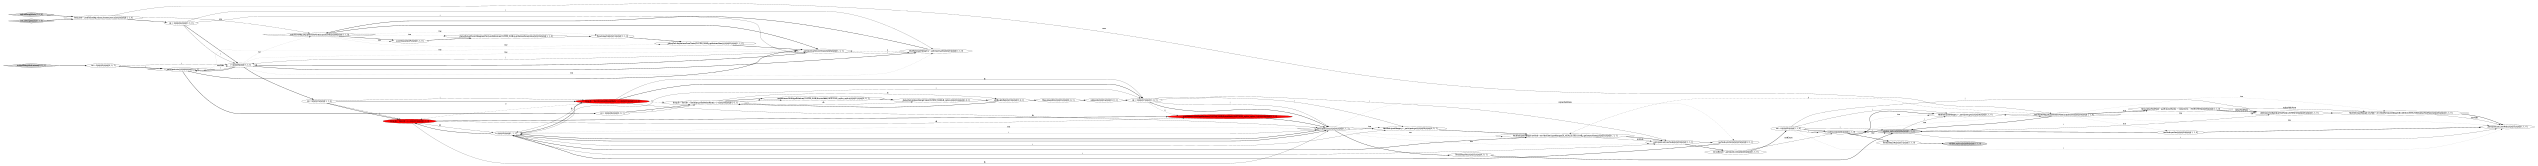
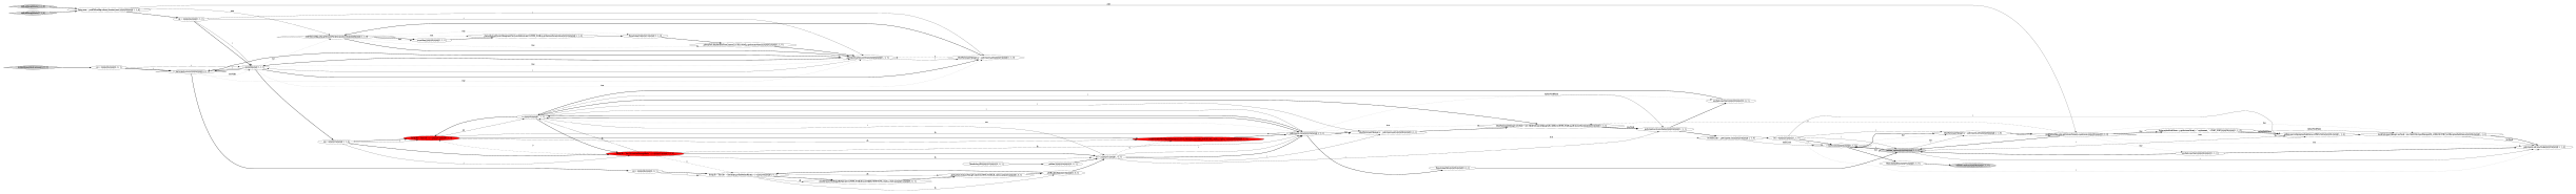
  digraph {
    fontname="PT Serif"
    rankdir=LR
    node [fillcolor=white fontname="PT Serif" shape=ellipse style=filled]
    edge [fontname="PT Serif" style=bold]
    n1 [fillcolor=lightgray label="testLackEnoughLiveInstances['0', '0', '1']" shape=diamond]
    n2 [label="int i = 2@@@3@@@['0', '0', '1']"]
    n3 [label="i < _participants.size()@@@4@@@['0', '0', '1']" shape=diamond]
    n4 [label="i++@@@5@@@['1', '1', '1']"]
    n5 [label="newNode.syncStart()@@@34@@@['1', '1', '0']"]
    n6 [fillcolor=lightgray label="validate(_replica)@@@26@@@['1', '1', '1']"]
    n7 [label="_participants.set(i,newNode)@@@33@@@['1', '1', '0']"]
    n8 [label="MockParticipantManager p = _participants.get(i)@@@28@@@['1', '1', '0']"]
    n9 [label="addInstanceConfig(replaceNodeName,i,ZONES,TAGS)@@@31@@@['1', '1', '0']"]
    n10 [label="i < nodeCount@@@26@@@['1', '1', '0']" shape=diamond]
    n11 [label="_participants.get(i).syncStop()@@@6@@@['1', '1', '1']"]
    n12 [label="int j = 0@@@8@@@['0', '0', '1']"]
    n13 [label="MockParticipantManager p = _participants.get(i)@@@7@@@['1', '1', '0']"]
    n14 [label="String db = \"Test-DB-\" + TestHelper.getTestMethodName() + j++@@@10@@@['0', '0', '1']"]
    n15 [label="int j = 0@@@15@@@['1', '1', '0']"]
    n16 [label="_nodeToZoneMap.get(p.getInstanceName()).equals(zone)@@@8@@@['1', '1', '0']" shape=diamond]
    n17 [label="int i = 0@@@25@@@['1', '1', '0']"]
    n18 [label="_nodeToZoneMap.get(p.getInstanceName()).equals(zone)@@@29@@@['1', '1', '0']" shape=diamond]
    n19 [label="MockParticipantManager newNode = new MockParticipantManager(ZK_ADDR,CLUSTER_NAME,replaceNodeName)@@@32@@@['1', '1', '0']"]
    n20 [label="Thread.sleep(300)@@@37@@@['1', '1', '0']"]
    n21 [label="newNode.syncStart()@@@23@@@['0', '0', '1']"]
    n22 [label="i++@@@19@@@['1', '1', '1']"]
    n23 [fillcolor=red label="String db = \"Test-DB-\" + j++@@@17@@@['0', '1', '0']"]
    n24 [fillcolor=red label="String db = \"Test-DB-testLackEnoughRacks\" + j++@@@17@@@['1', '0', '0']"]
    n25 [label="int i = 2@@@17@@@['1', '0', '1']"]
    n26 [label="MockParticipantManager p = _participants.get(i)@@@20@@@['0', '0', '1']"]
    n27 [label="_participants.set(i,newNode)@@@22@@@['1', '1', '1']"]
    n28 [label="i < _participants.size()@@@18@@@['1', '1', '1']" shape=diamond]
    n29 [label="MockParticipantManager newNode = new MockParticipantManager(ZK_ADDR,CLUSTER_NAME,p.getInstanceName())@@@21@@@['1', '1', '1']"]
    n30 [fillcolor=lightgray label="testLackEnoughRacks['1', '0', '0']" shape=diamond]
    n31 [label="String zone = _nodeToZoneMap.values().iterator().next()@@@3@@@['1', '1', '0']"]
    n32 [label="int i = 0@@@4@@@['1', '1', '0']"]
    n33 [fillcolor=red label="createResourceWithWagedRebalance(CLUSTER_NAME,db,stateModel,PARTITIONS,_replica,_replica,-1)@@@18@@@['0', '1', '0']"]
    n34 [label="_gSetupTool.rebalanceStorageCluster(CLUSTER_NAME,db,_replica)@@@12@@@['0', '0', '1']"]
    n35 [label="_allDBs.add(db)@@@13@@@['0', '0', '1']"]
    n36 [label="Thread.sleep(300)@@@15@@@['0', '0', '1']"]
    n37 [label="_gSetupTool.getClusterManagementTool().enableInstance(CLUSTER_NAME,p.getInstanceName(),false)@@@10@@@['1', '1', '0']"]
    n38 [label="p.syncStop()@@@9@@@['1', '1', '0']"]
    n39 [label="Thread.sleep(50)@@@11@@@['1', '1', '0']"]
    n40 [label="_gSetupTool.dropInstanceFromCluster(CLUSTER_NAME,p.getInstanceName())@@@12@@@['1', '1', '0']"]
    n41 [label="int nodeCount = _participants.size()@@@24@@@['1', '1', '0']"]
    n42 [label="Thread.sleep(300)@@@25@@@['0', '0', '1']"]
    n43 [label="String replaceNodeName = p.getInstanceName() + \"-replacement_\" + START_PORT@@@30@@@['1', '1', '0']"]
    n44 [label="validate(2)@@@16@@@['0', '0', '1']"]
    n45 [label="createResourceWithWagedRebalance(CLUSTER_NAME,db,stateModel,PARTITIONS,_replica,_replica)@@@11@@@['0', '0', '1']"]
    n46 [fillcolor=lightgray label="testLackEnoughRacks['0', '1', '0']" shape=diamond]
    n47 [fillcolor=lightgray label="validate(_replica)@@@38@@@['1', '1', '0']"]
    n1 -> n2
    n2 -> n3
    n2 -> n3 [label=i style=solid]
    n2 -> n4 [label=i style=solid]
    n3 -> n4 [label=newNode style=dotted]
    n3 -> n11 [label=true style=dotted]
    n3 -> n11
    n3 -> n12
    n4 -> n3 [label=i style=solid]
    n4 -> n3
    n4 -> n11 [label=true style=dotted]
    n4 -> n13 [label=true style=dotted]
    n4 -> n13
    n4 -> n15
    n4 -> n16 [label=true style=dotted]
    n5 -> n6
    n5 -> n7
    n6 -> n7 [label=i style=solid]
    n6 -> n8 [label=i style=solid]
    n6 -> n9 [label=i style=solid]
    n6 -> n10 [label=i style=solid]
    n6 -> n10
    n8 -> n18
    n9 -> n19
    n10 -> n6 [label=true style=dotted]
    n10 -> n8
    n10 -> n8 [label=true style=dotted]
    n10 -> n18 [label=true style=dotted]
    n10 -> n20
    n11 -> n4 [label=i style=solid]
    n11 -> n4
    n11 -> n13 [label=i style=solid]
    n12 -> n14
    n12 -> n14 [label=j style=solid]
    n13 -> n11 [label=0 style=dashed]
    n13 -> n16
    n14 -> n34 [label=db style=solid]
    n14 -> n35 [label=db style=solid]
    n14 -> n45 [label=db style=solid]
    n14 -> n45
    n15 -> n23 [label=j style=solid]
    n15 -> n23
    n15 -> n24 [label=j style=solid]
    n15 -> n24
    n16 -> n11
    n16 -> n37 [label=true style=dotted]
    n16 -> n38 [label=true style=dotted]
    n16 -> n38
    n16 -> n39 [label=true style=dotted]
    n16 -> n40 [label=true style=dotted]
    n17 -> n6 [label=i style=solid]
    n17 -> n7 [label=i style=dotted]
    n17 -> n8 [label=i style=solid]
    n17 -> n9 [label=i style=solid]
    n17 -> n10
    n17 -> n10 [label=i style=solid]
    n18 -> n5 [label=true style=dotted]
    n18 -> n6
    n18 -> n7 [label=true style=dotted]
    n18 -> n9 [label=true style=dotted]
    n18 -> n19 [label=true style=dotted]
    n18 -> n29 [label=0 style=dashed]
    n18 -> n43 [label=true style=dotted]
    n18 -> n43
    n19 -> n7 [label=newNode style=solid]
    n19 -> n7
    n20 -> n47
    n21 -> n22
    n22 -> n23
    n22 -> n24
    n22 -> n25 [label=i style=solid]
    n22 -> n26 [label=i style=solid]
    n22 -> n27 [label=i style=solid]
    n22 -> n28 [label=i style=solid]
    n22 -> n28
    n22 -> n29
    n23 -> n22 [label=db style=solid]
    n23 -> n28 [label=db style=solid]
    n23 -> n33
    n23 -> n33 [label=db style=solid]
    n24 -> n14 [label=0 style=dashed]
    n24 -> n22 [label=db style=solid]
    n24 -> n23 [label=0 style=dashed]
    n24 -> n25 [label=db style=solid]
    n24 -> n25
    n24 -> n28 [label=db style=solid]
    n25 -> n26 [label=i style=solid]
    n25 -> n27 [label=i style=solid]
    n25 -> n28
    n25 -> n28 [label=i style=solid]
    n25 -> n33 [label=0 style=dashed]
    n26 -> n29
    n27 -> n21
    n27 -> n41
    n28 -> n21 [label=replaceNodeName style=dotted]
    n28 -> n22 [label=true style=dotted]
    n28 -> n22
    n28 -> n26 [label=true style=dotted]
    n28 -> n26
-   n28 -> n27 [label=true style=dotted]
+   n28 -> n41 [label=true style=dotted]
    n28 -> n29 [label=true style=dotted]
    n28 -> n42
    n29 -> n27
    n29 -> n27 [label=newNode style=solid]
    n30 -> n31
    n31 -> n16 [label=zone style=solid]
    n31 -> n18 [label=zone style=solid]
    n31 -> n32
    n32 -> n4
    n32 -> n4 [label=i style=solid]
    n32 -> n11 [label=i style=solid]
    n32 -> n13 [label=i style=solid]
    n33 -> n28
    n34 -> n35
    n35 -> n14
-   n35 -> n36
+   n35 -> n25
    n36 -> n44
    n37 -> n39
    n38 -> n37
    n39 -> n40
    n40 -> n11
    n41 -> n10 [label=nodeCount style=solid]
    n41 -> n17
    n42 -> n6
    n43 -> n9 [label=replaceNodeName style=solid]
    n43 -> n9
    n43 -> n19 [label=replaceNodeName style=solid]
    n44 -> n25
    n45 -> n34
    n46 -> n31
  }
